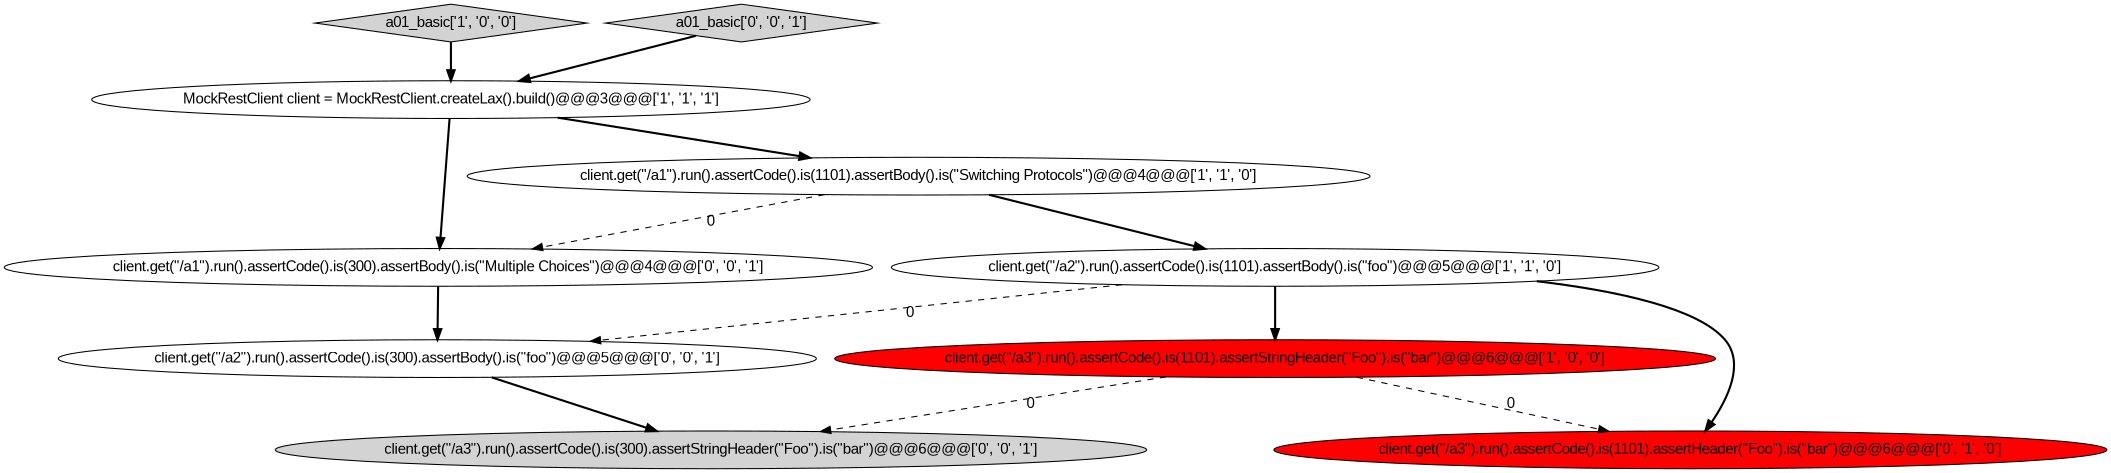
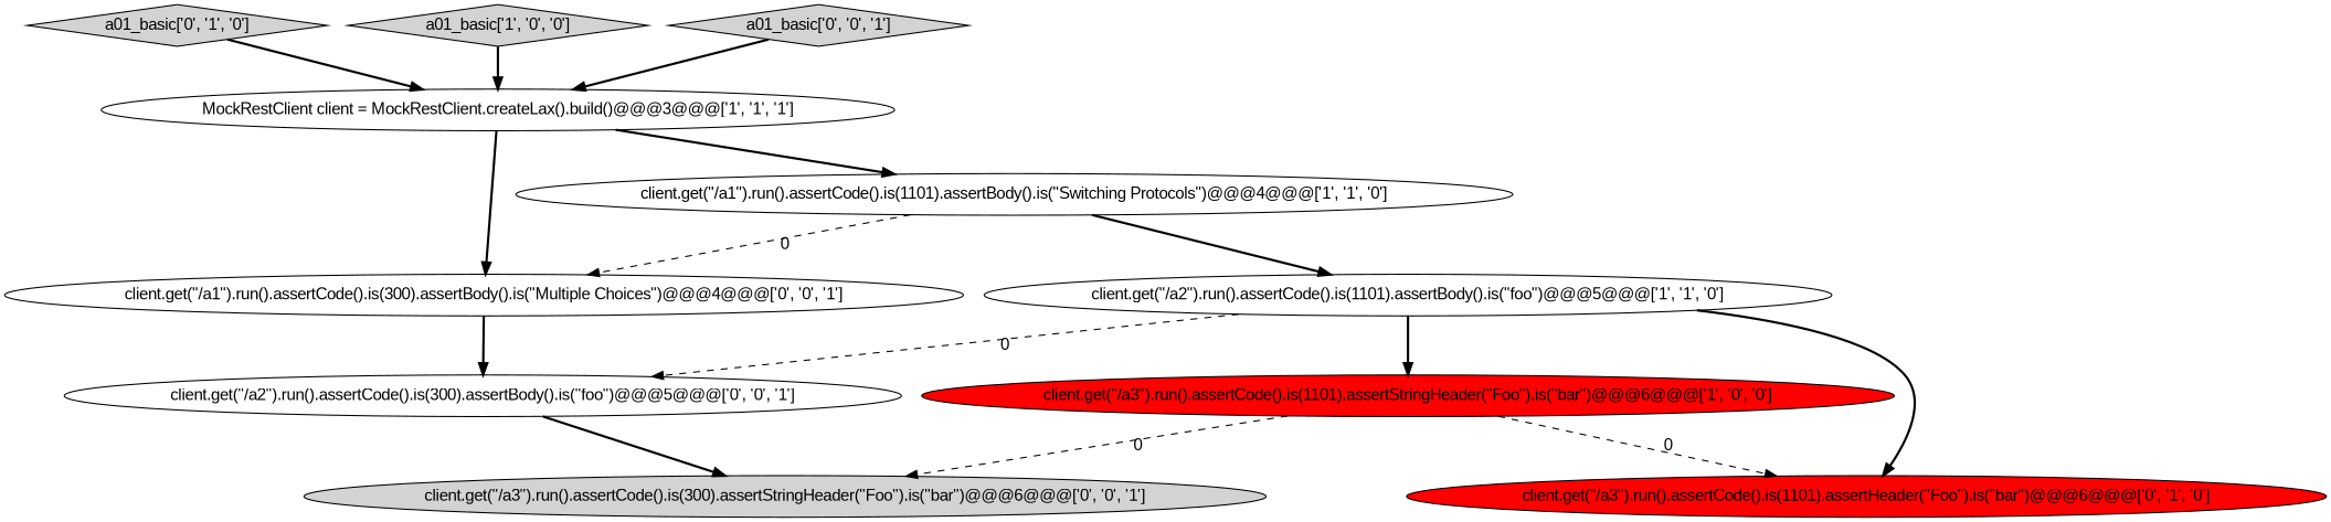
  digraph {
    fontname="Liberation Sans"
    node [fillcolor=white shape=ellipse style=filled fontname="Liberation Sans"]
    edge [style=bold fontname="Liberation Sans"]
    n1 [fillcolor=lightgray label="client.get(\"/a3\").run().assertCode().is(300).assertStringHeader(\"Foo\").is(\"bar\")@@@6@@@['0', '0', '1']"]
    n2 [label="MockRestClient client = MockRestClient.createLax().build()@@@3@@@['1', '1', '1']"]
    n3 [label="client.get(\"/a1\").run().assertCode().is(300).assertBody().is(\"Multiple Choices\")@@@4@@@['0', '0', '1']"]
    n4 [label="client.get(\"/a1\").run().assertCode().is(1101).assertBody().is(\"Switching Protocols\")@@@4@@@['1', '1', '0']"]
    n5 [fillcolor=red label="client.get(\"/a3\").run().assertCode().is(1101).assertHeader(\"Foo\").is(\"bar\")@@@6@@@['0', '1', '0']"]
+   n6 [fillcolor=lightgray label="a01_basic['0', '1', '0']" shape=diamond]
    n7 [fillcolor=lightgray label="a01_basic['1', '0', '0']" shape=diamond]
    n8 [fillcolor=lightgray label="a01_basic['0', '0', '1']" shape=diamond]
    n9 [label="client.get(\"/a2\").run().assertCode().is(300).assertBody().is(\"foo\")@@@5@@@['0', '0', '1']"]
    n10 [label="client.get(\"/a2\").run().assertCode().is(1101).assertBody().is(\"foo\")@@@5@@@['1', '1', '0']"]
    n11 [fillcolor=red label="client.get(\"/a3\").run().assertCode().is(1101).assertStringHeader(\"Foo\").is(\"bar\")@@@6@@@['1', '0', '0']"]
    n2 -> n3
    n2 -> n4
    n3 -> n9
    n4 -> n3 [label=0 style=dashed]
    n4 -> n10
+   n6 -> n2
    n7 -> n2
    n8 -> n2
    n9 -> n1
    n10 -> n5
    n10 -> n9 [label=0 style=dashed]
    n10 -> n11
    n11 -> n1 [label=0 style=dashed]
    n11 -> n5 [label=0 style=dashed]
  }
